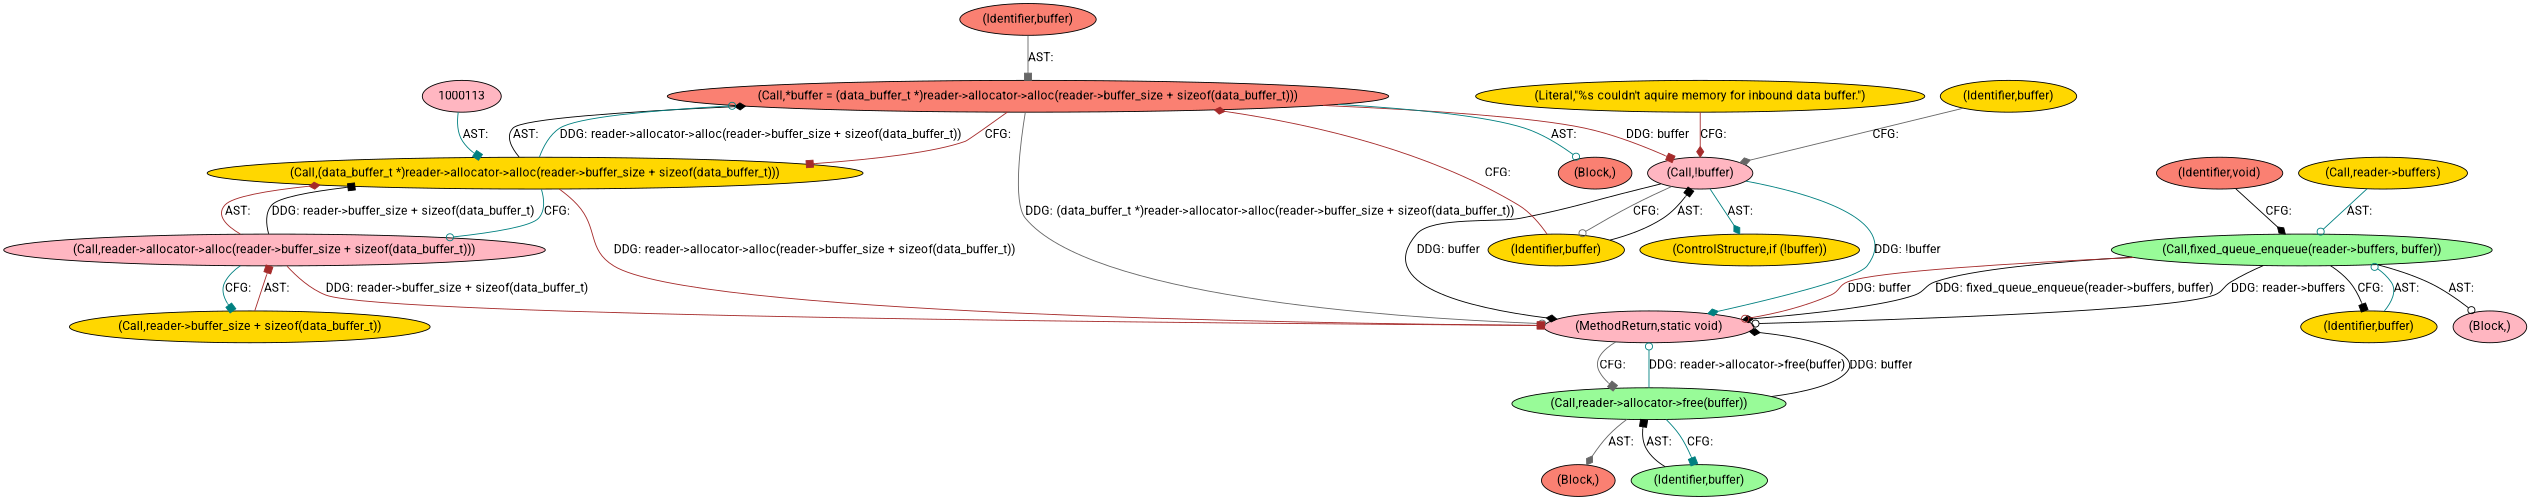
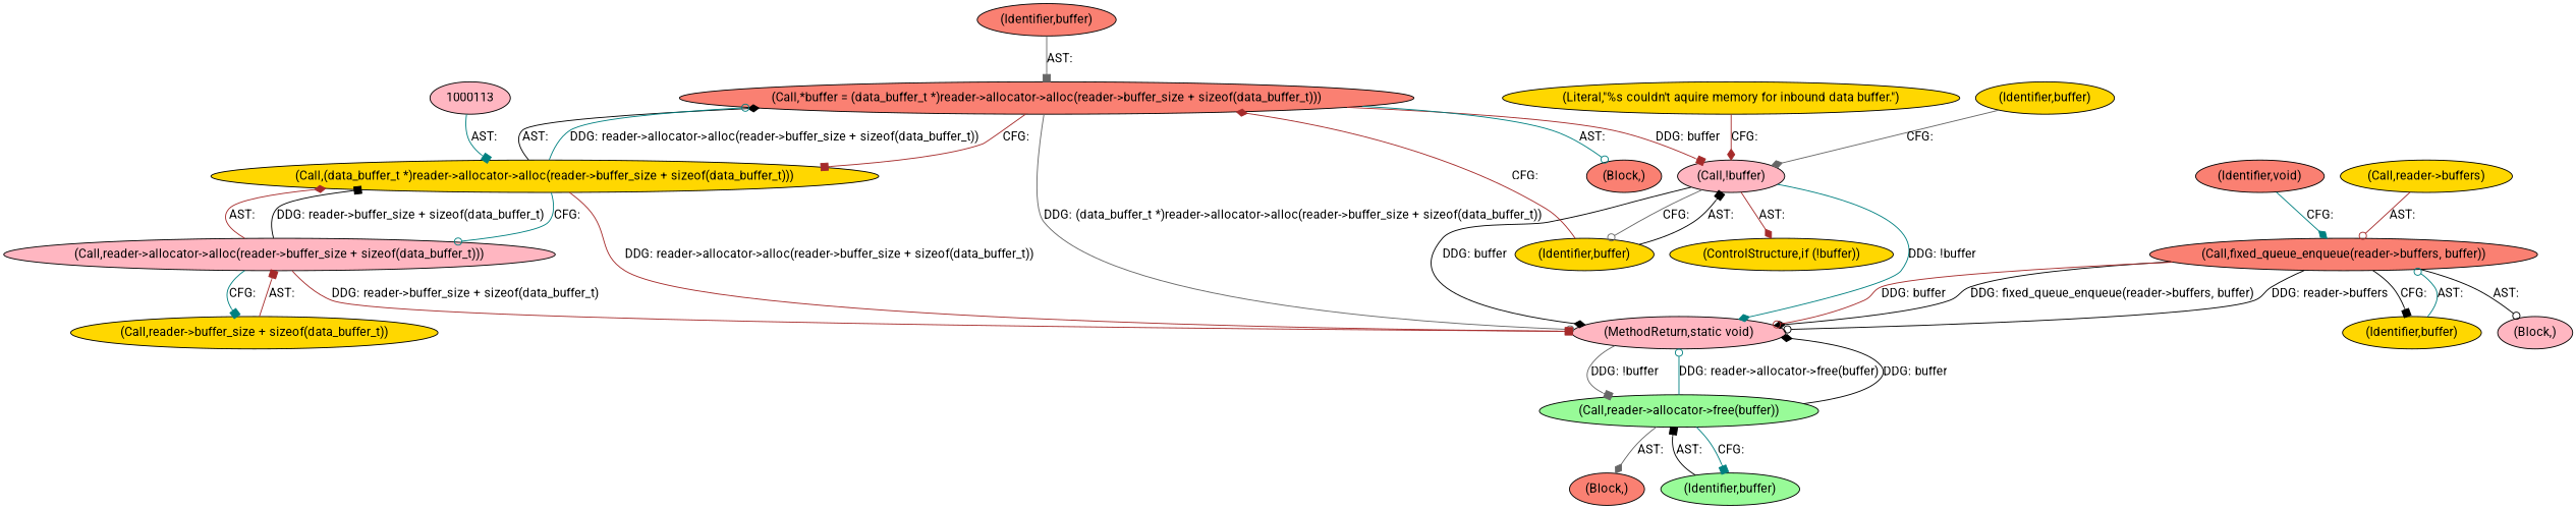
  digraph {
    fontname=Roboto
    node [fillcolor=gold fontname=Roboto style=filled]
    edge [arrowhead=box color=teal fontname=Roboto]
    n1 [fillcolor=salmon label="(Call,*buffer = (data_buffer_t *)reader->allocator->alloc(reader->buffer_size + sizeof(data_buffer_t)))"]
    n2 [label="(Call,(data_buffer_t *)reader->allocator->alloc(reader->buffer_size + sizeof(data_buffer_t)))"]
    n3 [fillcolor=lightpink label="(Call,!buffer)"]
    n4 [fillcolor=lightpink label="(MethodReturn,static void)"]
    n5 [fillcolor=salmon label="(Block,)"]
    n6 [fillcolor=lightpink label="(Call,reader->allocator->alloc(reader->buffer_size + sizeof(data_buffer_t)))"]
    n7 [label="(Identifier,buffer)"]
    n8 [label="(ControlStructure,if (!buffer))"]
    n9 [fillcolor=palegreen label="(Call,reader->allocator->free(buffer))"]
    n10 [label="(Call,reader->buffer_size + sizeof(data_buffer_t))"]
-   n11 [fillcolor=palegreen label="(Call,fixed_queue_enqueue(reader->buffers, buffer))"]
+   n11 [fillcolor=salmon label="(Call,fixed_queue_enqueue(reader->buffers, buffer))"]
    n12 [fillcolor=lightpink label="(Block,)"]
    n13 [label="(Identifier,buffer)"]
    n14 [fillcolor=salmon label="(Block,)"]
    n15 [fillcolor=palegreen label="(Identifier,buffer)"]
    n16 [label="(Call,reader->buffers)"]
    n17 [label="(Literal,\"%s couldn't aquire memory for inbound data buffer.\")"]
    n18 [fillcolor=salmon label="(Identifier,void)"]
    n19 [fillcolor=salmon label="(Identifier,buffer)"]
    n20 [label="(Identifier,buffer)"]
    1000113 [fillcolor=lightpink]
    n1 -> n2 [color=brown label="CFG: "]
    n1 -> n3 [color=brown label="DDG: buffer"]
    n1 -> n4 [arrowhead=odot color=gray40 label="DDG: (data_buffer_t *)reader->allocator->alloc(reader->buffer_size + sizeof(data_buffer_t))"]
    n1 -> n5 [arrowhead=odot label="AST: "]
    n2 -> n1 [arrowhead=diamond color=black label="AST: "]
    n2 -> n1 [arrowhead=odot label="DDG: reader->allocator->alloc(reader->buffer_size + sizeof(data_buffer_t))"]
    n2 -> n4 [color=brown label="DDG: reader->allocator->alloc(reader->buffer_size + sizeof(data_buffer_t))"]
    n2 -> n6 [arrowhead=odot label="CFG: "]
    n3 -> n4 [arrowhead=diamond color=black label="DDG: buffer"]
    n3 -> n4 [arrowhead=diamond label="DDG: !buffer"]
    n3 -> n7 [arrowhead=odot color=gray40 label="CFG: "]
-   n3 -> n8 [arrowhead=diamond label="AST: "]
-   n4 -> n9 [color=gray40 label="CFG: "]
+   n3 -> n8 [arrowhead=diamond color=brown label="AST: "]
+   n4 -> n9 [color=gray40 label="DDG: !buffer"]
    n6 -> n2 [arrowhead=diamond color=brown label="AST: "]
    n6 -> n2 [color=black label="DDG: reader->buffer_size + sizeof(data_buffer_t)"]
    n6 -> n4 [color=brown label="DDG: reader->buffer_size + sizeof(data_buffer_t)"]
    n6 -> n10 [label="CFG: "]
    n7 -> n1 [arrowhead=diamond color=brown label="CFG: "]
    n7 -> n3 [color=black label="AST: "]
    n9 -> n4 [arrowhead=odot label="DDG: reader->allocator->free(buffer)"]
    n9 -> n4 [arrowhead=diamond color=black label="DDG: buffer"]
    n9 -> n14 [arrowhead=diamond color=gray40 label="AST: "]
    n9 -> n15 [label="CFG: "]
    n10 -> n6 [color=brown label="AST: "]
    n11 -> n4 [arrowhead=diamond color=black label="DDG: fixed_queue_enqueue(reader->buffers, buffer)"]
    n11 -> n4 [arrowhead=odot color=black label="DDG: reader->buffers"]
    n11 -> n4 [arrowhead=odot color=brown label="DDG: buffer"]
    n11 -> n12 [arrowhead=odot color=black label="AST: "]
    n11 -> n13 [color=black label="CFG: "]
    n13 -> n11 [arrowhead=odot label="AST: "]
    n15 -> n9 [color=black label="AST: "]
-   n16 -> n11 [arrowhead=odot label="AST: "]
+   n16 -> n11 [arrowhead=odot color=brown label="AST: "]
    n17 -> n3 [arrowhead=diamond color=brown label="CFG: "]
-   n18 -> n11 [arrowhead=diamond color=black label="CFG: "]
+   n18 -> n11 [arrowhead=diamond label="CFG: "]
    n19 -> n1 [color=gray40 label="AST: "]
    n20 -> n3 [arrowhead=diamond color=gray40 label="CFG: "]
    1000113 -> n2 [label="AST: "]
  }
